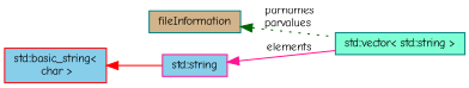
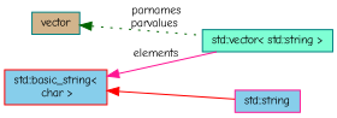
  digraph {
    fontname="Comic Neue"
    rankdir=LR
    node [color=teal fillcolor=skyblue fontname="Comic Neue" fontsize=10 shape=record style=filled]
    edge [dir=back fontname="Comic Neue" fontsize=10 labelfontname=Helvetica labelfontsize=10 style=solid]
-   n1 [fillcolor=tan fontcolor=black height=0.2 label=fileInformation width=0.4]
+   n1 [fillcolor=tan fontcolor=black height=0.2 label=vector width=0.4]
    n2 [fillcolor=aquamarine height=0.2 label="std::vector\< std::string \>" width=0.4]
    n3 [color=deeppink height=0.2 label="std::string" width=0.4]
    n4 [color=red height=0.2 label="std::basic_string\<\l char \>" width=0.4]
    n1 -> n2 [color=darkgreen label=" parnames\nparvalues" style=dotted]
-   n3 -> n2 [color=deeppink label=" elements"]
+   n4 -> n2 [color=deeppink label=" elements"]
    n4 -> n3 [color=red]
  }
